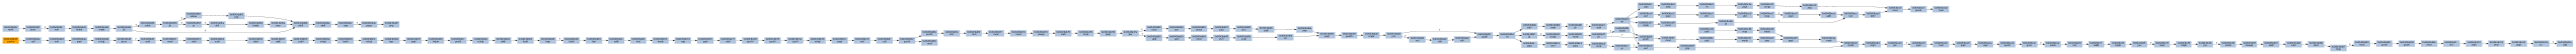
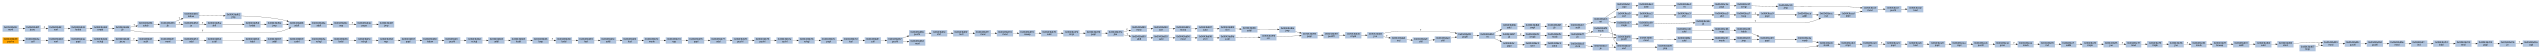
  strict digraph {
    fontname="Noto Sans"
    rankdir=LR
    node [color=lightsteelblue fillcolor=lightsteelblue fontname="Noto Sans" shape=rectangle style=filled]
    edge [color="#000000" fontname="Noto Sans"]
    n1 [label="0x0043bde4\nret"]
    n2 [label="0x0043bc2e\npopl"]
    n3 [label="0x0043bc2f\nxchgl"]
    n4 [label="0x0043bc30\njmp"]
    n5 [label="0x0043bd80\nmovl"]
    n6 [label="0x0043bd83\nxorl"]
    n7 [label="0x0043bd85\nmovb"]
    n8 [label="0x0043bd87\nsubl"]
    n9 [label="0x0043bb5f\npopl"]
    n10 [label="0x0043bb60\nlodsw"]
    n11 [label="0x0043bb61\npushl"]
    n12 [label="0x0043bb62\nxchgl"]
    n13 [label="0x0043bcdd\ncmpl"]
    n14 [label="0x0043bce0\njae"]
    n15 [label="0x0043bce5\npopl"]
    n16 [label="0x0043bce6\nmovl"]
    n17 [label="0x0043bcda\nmovb"]
    n18 [label="0x0043bcdc\nstosb"]
    n19 [label="0x0043bb77\nlodsl"]
    n20 [label="0x0043bb78\npushl"]
    n21 [label="0x0043bb79\npushl"]
    n22 [label="0x0043bb7a\npushl"]
    n23 [label="0x0043bda4\njne"]
    n24 [label="0x0043bdb1\npopfl"]
    n25 [label="0x0043bda6\nincl"]
    n26 [label="0x0043bdb2\nret"]
    n27 [label="0x0043bda9\nshll"]
    n28 [label="0x0043bbc1\npopl"]
    n29 [label="0x0043bbf1\njb"]
    n30 [label="0x0043bdbb\nadcl"]
    n31 [label="0x0043bdad\nshll"]
    n32 [label="0x0043bb4a\npopl"]
    n33 [label="0x0043bb4b\nxchgl"]
    n34 [label="0x0043bb4d\njecxz"]
    n35 [label="0x0043bb4f\nsubl"]
    n36 [label="0x0043bcce\nmovl"]
    n37 [label="0x0043bcd1\npushl"]
    n38 [label="0x0043bcd2\nmovl"]
    n39 [label="0x0043bd6f\nmull"]
    n40 [label="0x0043bd71\nmovl"]
    n41 [label="0x0043bd74\nmovl"]
    n42 [label="0x0043bd76\nbswap"]
    n43 [label="0x0043bdc1\nsubl"]
    n44 [label="0x0043bdc3\nret"]
    n45 [label="0x0043bcc0\nxorl"]
    n46 [label="0x0043bde1\npopl"]
    n47 [label="0x0043bbd7\nxorl"]
    n48 [label="0x0043bc67\ncmpb"]
    n49 [label="0x0043bcc2\npopl"]
    n50 [label="0x0043bde2\naddl"]
    n51 [label="0x0043bbd9\njmp"]
    n52 [label="0x0043bc69\nmovl"]
    n53 [label="0x0043bb72\nmovb"]
    n54 [label="0x0043bb74\nrepz"]
    n55 [label="0x0043bb76\npopl"]
    n56 [label="0x0043bceb\npushl"]
    n57 [label="0x0043bcec\njecxz"]
    n58 [label="0x0043bcee\nmovb"]
    n59 [label="0x0043bcf0\nincl"]
    n60 [label="0x0043bcd8\nlodsb"]
    n61 [label="0x0043bcd9\npopl"]
    n62 [label="0x0043bbc2\nlahf"]
    n63 [label="0x0043bbf3\ncmpb"]
    n64 [label="0x0043bdbd\ncmpl"]
    n65 [label="0x0043bbc3\nadcb"]
    n66 [label="0x0043bbf5\nmovb"]
    n67 [label="0x0043bdbf\njb"]
    n68 [label="0x0043bd04\nsubl"]
    n69 [label="0x0043bd06\nstosl"]
    n70 [label="0x0043bd07\nloop"]
    n71 [label="0x0043bd09\nmovl"]
    n72 [label="0x0043bbc5\nshrb"]
    n73 [label="0x0043bd89\nshrl"]
    n74 [label="0x0043bd8c\naddl"]
    n75 [label="0x0043bd8e\njmp"]
    n76 [label="0x0043bd9e\npopl"]
    n77 [label="0x0043bbf7\njb"]
    n78 [label="0x0043bbfb\npushl"]
    n79 [label="0x0043bbf9\nmovb"]
    n80 [label="0x0043bbfc\nmovl"]
    n81 [label="0x0043bbfe\nsubl"]
    n82 [label="0x0043bb7b\nxchgl"]
    n83 [label="0x0043bb7c\npopl"]
    n84 [label="0x0043bb7d\nleal"]
    n85 [label="0x0043bd7d\npopl"]
    n86 [label="0x0043bd7e\njbe"]
    n87 [label="0x0043bd90\naddl"]
    n88 [label="0x0043bd93\nsubl"]
    n89 [label="0x0043bd13\ntestl"]
    n90 [label="0x0043bd15\npopl"]
    n91 [label="0x0043bd16\nje"]
    n92 [label="0x0043bd3a\npopl"]
    n93 [label="0x0043bd46\njb"]
    n94 [label="0x0043bd54\nsubb"]
    n95 [label="0x0043bd48\naddl"]
    n96 [label="0x0043bd56\njb"]
    n97 [label="0x0043bd4a\naddl"]
    n98 [label="0x0043bd60\nlodsw"]
    n99 [label="0x0043bd58\nje"]
    n100 [label="0x0043bd4c\nloop"]
    n101 [label="0x0043bcd4\nsubl"]
    n102 [label="0x0043bcd6\nrepz"]
    n103 [label="0x0043bcc9\npopl"]
    n104 [label="0x0043bcca\naddl"]
    n105 [label="0x0043bccc\nincl"]
    n106 [label="0x0043bccd\npopl"]
    n107 [label="0x0043bd11\nincl"]
    n108 [label="0x0043bd12\nlodsl"]
    n109 [label="0x0043bd78\nsubl"]
    n110 [label="0x0043bd7b\ncmpl"]
    n111 [label="0x0043bb5d\nrepz"]
    n112 [label="0x0043bb81\ncall"]
    n113 [label="0x0043bd67\npushl"]
    n114 [label="0x0043bd68\nmovl"]
    n115 [label="0x0043bd6b\npushl"]
    n116 [label="0x0043bd9b\nsubl"]
    n117 [label="0x0043bd9d\nstc"]
    n118 [label="0x0043bd9f\npushfl"]
    n119 [label="0x0043bb5a\nxchgl"]
    n120 [label="0x0043bb5b\nlodsl"]
    n121 [label="0x0043bb5c\nxchgl"]
    n122 [label="0x0043bd44\ncmpb"]
    n123 [label="0x0043bc6b\njb"]
    n124 [label="0x0043bd98\nshrl"]
    n125 [label="0x0043bcfb\njne"]
    n126 [label="0x0043bcfd\nmovb"]
    n127 [label="0x0043bcff\nbswap"]
    n128 [label="0x0043bd01\naddl"]
    n129 [label="0x0043bcc3\nshrl"]
    n130 [label="0x0043bcc5\nadcl"]
    n131 [label="0x0043bc01\nmovb"]
    n132 [color=lightgrey fillcolor=orange label="0x0043bb39\npusha"]
    n133 [label="0x0043bb3a\ncall"]
    n134 [label="0x0043bb48\nxorl"]
    n135 [label="0x0043bb51\nmovl"]
    n136 [label="0x0043bd96\nmovl"]
    n137 [label="0x0043bce9\npopl"]
    n138 [label="0x0043bcea\npopl"]
    n139 [label="0x0043bb53\nlodsl"]
    n140 [label="0x0043bb54\nsubl"]
    n141 [label="0x0043bcc7\nloop"]
    n142 [label="0x0043bd0e\nmovl"]
    n143 [label="0x0043bb63\naddl"]
    n144 [label="0x0043bd3c\nmovl"]
    n145 [label="0x0043bd3f\njecxz"]
    n146 [label="0x0043bd41\nxorl"]
    n147 [label="0x0043bd43\nlodsb"]
    n148 [label="0x0043bb65\nlodsl"]
    n149 [label="0x0043bb66\nloop"]
    n150 [label="0x0043bb68\nlodsl"]
    n151 [label="0x0043bbc7\nje"]
    n152 [label="0x0043bd62\njmp"]
    n153 [label="0x0043bd5a\nshll"]
    n154 [label="0x0043bda0\ncmpb"]
    n155 [label="0x0043bd4e\npopa"]
    n156 [label="0x0043bd4f\njmp"]
    n157 [label="0x0043bcf1\naddb"]
    n158 [label="0x0043bcf3\ncmpb"]
    n159 [label="0x0043bcf5\njae"]
    n160 [label="0x0043bc03\njmp"]
    n161 [label="0x0043bd0c\npushl"]
    n162 [label="0x0043bd0d\npushl"]
    n163 [label="0x0043bb69\nleal"]
    n164 [label="0x0043bb6c\naddl"]
    n165 [label="0x0043bb6f\nleal"]
    n166 [label="0x0043bd5d\nlodsb"]
    n167 [label="0x0043bd5e\njmp"]
    n168 [label="0x0043bb56\nlodsl"]
    n169 [label="0x0043bb57\naddl"]
    n170 [label="0x0043bb59\npushl"]
    n171 [label="0x0043bd6c\nshrl"]
    n172 [label="0x0043bcf7\nmovl"]
    n173 [label="0x0043bcf9\ncmpb"]
    n1 -> n2
    n2 -> n3
    n3 -> n4
    n4 -> n36
    n5 -> n6
    n6 -> n7
    n7 -> n8
    n8 -> n73
    n9 -> n10
    n10 -> n11
    n11 -> n12
    n12 -> n143
    n13 -> n14
    n14 -> n15 [label=T]
    n15 -> n16
    n16 -> n137
    n17 -> n18
    n18 -> n13
    n19 -> n20
    n20 -> n21
    n21 -> n22
    n22 -> n82
    n23 -> n24 [label=T]
    n23 -> n25 [label=F]
    n24 -> n26
    n25 -> n27
    n26 -> n28
    n26 -> n29
    n26 -> n30
    n27 -> n31
    n28 -> n62
    n29 -> n63 [label=F]
    n30 -> n64
    n31 -> n24
    n32 -> n33
    n33 -> n34
    n34 -> n35 [label=F]
    n35 -> n135
    n36 -> n37
    n37 -> n38
    n39 -> n40
    n40 -> n41
    n41 -> n42
    n42 -> n109
    n43 -> n44
    n44 -> n45
    n44 -> n46
    n44 -> n47
    n44 -> n48
    n45 -> n49
    n46 -> n50
    n47 -> n51
    n48 -> n52
    n49 -> n129
    n50 -> n1
    n51 -> n18
    n52 -> n123
    n53 -> n54
    n54 -> n55
    n55 -> n19
    n56 -> n57
    n57 -> n58 [label=F]
    n58 -> n59
    n59 -> n157
    n60 -> n61
    n61 -> n17
    n62 -> n65
    n63 -> n66
    n64 -> n67
    n65 -> n72
    n66 -> n77
    n67 -> n43 [label=F]
    n68 -> n69
-   n69 -> n70
+   n69 -> n71
    n70 -> n71 [label=F]
    n71 -> n161
    n72 -> n151
    n73 -> n74
    n74 -> n75
    n75 -> n76
    n76 -> n118
    n77 -> n78 [label=T]
    n77 -> n79 [label=T]
    n78 -> n80
    n79 -> n78
    n80 -> n81
    n81 -> n131
    n82 -> n83
    n83 -> n84
    n84 -> n112
    n85 -> n86
    n86 -> n5 [label=F]
    n86 -> n87 [label=T]
    n87 -> n88
    n88 -> n136
    n89 -> n90
    n90 -> n91
    n91 -> n92 [label=T]
    n93 -> n94 [label=T]
    n93 -> n95 [label=F]
    n94 -> n96
    n95 -> n97
    n96 -> n98 [label=T]
    n96 -> n99 [label=F]
    n97 -> n100
    n98 -> n152
    n99 -> n153 [label=F]
    n100 -> n155 [label=F]
    n101 -> n102
    n102 -> n60
    n103 -> n104
    n104 -> n105
    n105 -> n106
    n106 -> n36
    n107 -> n108
    n108 -> n89
    n109 -> n110
    n110 -> n85
    n111 -> n9
    n112 -> n113
    n113 -> n114
    n113 -> n115
    n115 -> n171
    n116 -> n117
    n117 -> n76
    n118 -> n154
    n119 -> n120
    n120 -> n121
    n121 -> n111
    n122 -> n93
    n123 -> n105 [label=T]
    n124 -> n116
    n125 -> n126 [label=F]
    n126 -> n127
    n127 -> n128
    n128 -> n68
    n129 -> n130
    n130 -> n141
    n131 -> n160
    n132 -> n133
    n133 -> n134
    n134 -> n32
    n135 -> n139
    n136 -> n124
    n137 -> n138
    n138 -> n56
    n139 -> n140
    n140 -> n168
    n141 -> n103 [label=F]
    n142 -> n107
    n143 -> n148
    n144 -> n145
    n145 -> n146 [label=F]
    n146 -> n147
    n147 -> n122
    n148 -> n149
    n149 -> n150 [label=F]
    n150 -> n163
    n151 -> n47 [label=T]
    n152 -> n95
    n153 -> n166
    n154 -> n23
    n155 -> n156
    n157 -> n158
    n158 -> n159
    n159 -> n172 [label=F]
    n160 -> n61
    n161 -> n162
    n162 -> n142
    n163 -> n164
    n164 -> n165
    n165 -> n53
    n166 -> n167
    n167 -> n95
    n168 -> n169
    n169 -> n170
    n170 -> n119
    n171 -> n39
    n172 -> n173
    n173 -> n125
  }
